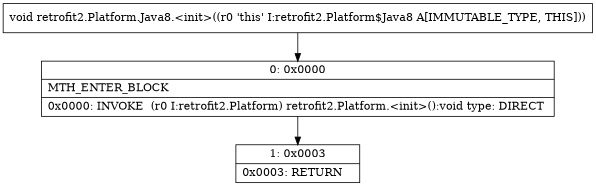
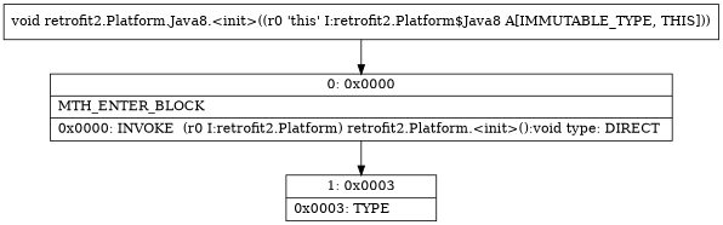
  digraph {
    node [shape=record]
    n1 [label="{0\:\ 0x0000|MTH_ENTER_BLOCK\l|0x0000: INVOKE  (r0 I:retrofit2.Platform) retrofit2.Platform.\<init\>():void type: DIRECT \l}"]
-   n2 [label="{1\:\ 0x0003|0x0003: RETURN   \l}"]
+   n2 [label="{1\:\ 0x0003|0x0003: TYPE   \l}"]
    n3 [label="{void retrofit2.Platform.Java8.\<init\>((r0 'this' I:retrofit2.Platform$Java8 A[IMMUTABLE_TYPE, THIS])) }"]
    n1 -> n2
    n3 -> n1
  }
